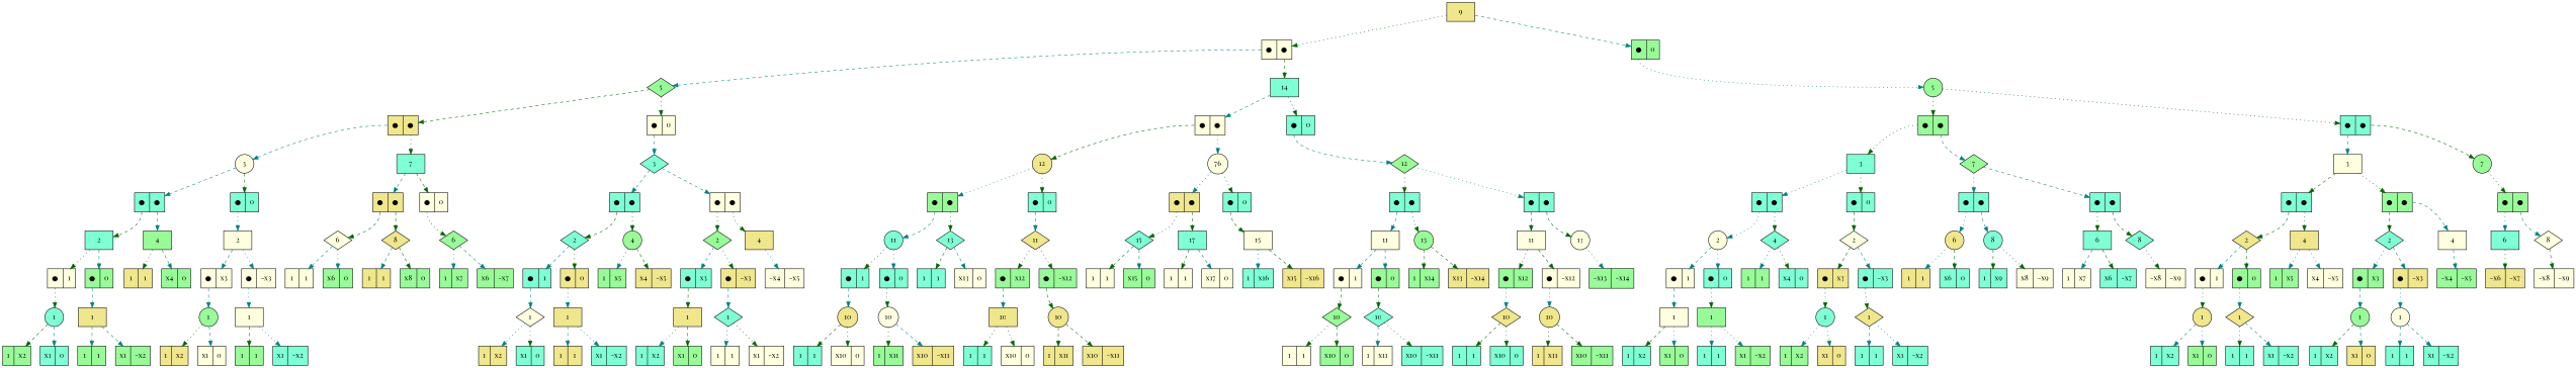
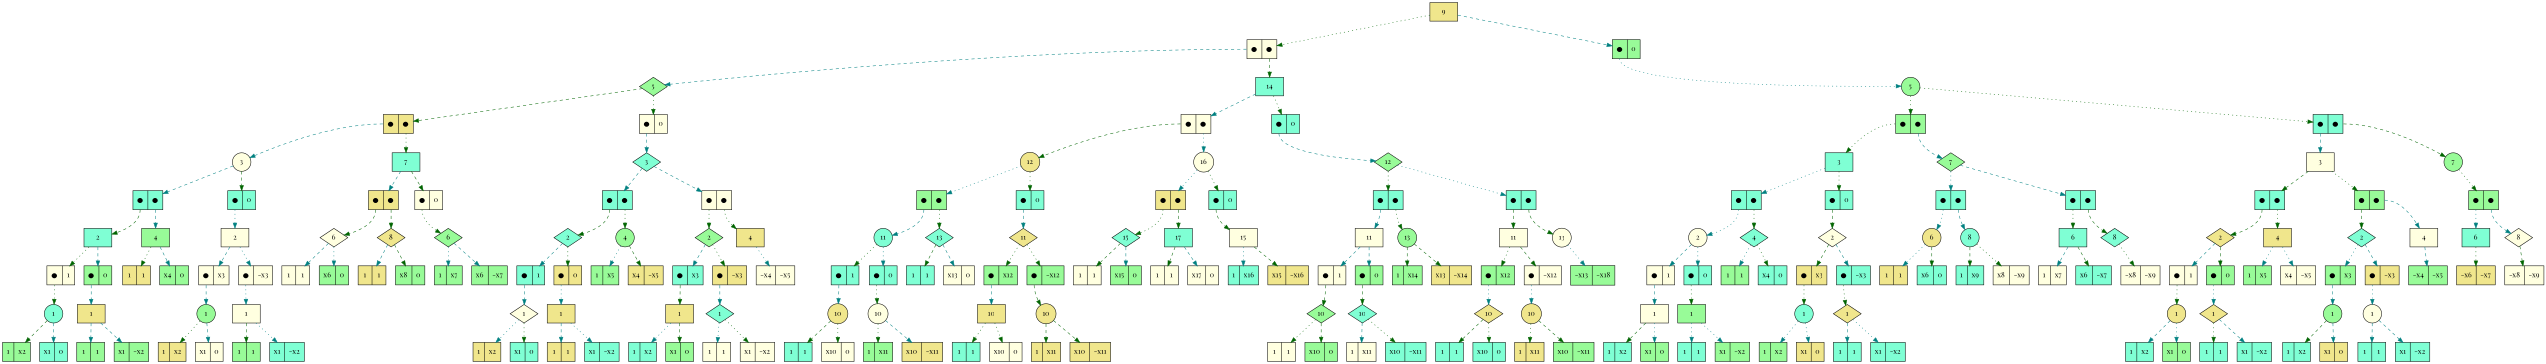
  digraph {
    fontname="Playfair Display"
    node [fillcolor=aquamarine fontname="Playfair Display" shape=record style=filled]
    edge [color=teal fontname="Playfair Display" style=dashed]
    n1 [fillcolor=khaki label=9 shape=box]
    n2 [fillcolor=lightyellow label="<f0> ●|<f1> ●"]
    n3 [fillcolor=palegreen label="<f0> ●|<f1> 0"]
    n4 [fillcolor=palegreen label=5 shape=diamond]
    n5 [label=14 shape=box]
    n6 [fillcolor=palegreen label=5 shape=circle]
    n7 [fillcolor=khaki label="<f0> ●|<f1> ●"]
    n8 [fillcolor=lightyellow label="<f0> ●|<f1> 0"]
    n9 [fillcolor=lightyellow label="<f0> ●|<f1> ●"]
    n10 [label="<f0> ●|<f1> 0"]
    n11 [fillcolor=lightyellow label=3 shape=circle]
    n12 [label=7 shape=box]
    n13 [label=3 shape=diamond]
    n14 [label="<f0> ●|<f1> ●"]
    n15 [label="<f0> ●|<f1> 0"]
    n16 [fillcolor=khaki label="<f0> ●|<f1> ●"]
    n17 [fillcolor=lightyellow label="<f0> ●|<f1> 0"]
    n18 [label=2 shape=box]
    n19 [fillcolor=palegreen label=4 shape=box]
    n20 [fillcolor=lightyellow label=2 shape=box]
    n21 [fillcolor=lightyellow label="<f0> ●|<f1> 1"]
    n22 [fillcolor=palegreen label="<f0> ●|<f1> 0"]
    n23 [fillcolor=khaki label="<f0> 1|<f1> 1"]
    n24 [fillcolor=palegreen label="<f0> x4|<f1> 0"]
    n25 [label=1 shape=circle]
    n26 [fillcolor=khaki label=1 shape=box]
    n27 [fillcolor=palegreen label="<f0> 1|<f1> x2"]
    n28 [label="<f0> x1|<f1> 0"]
    n29 [fillcolor=palegreen label="<f0> 1|<f1> 1"]
    n30 [fillcolor=palegreen label="<f0> x1|<f1> -x2"]
    n31 [fillcolor=lightyellow label="<f0> ●|<f1> x3"]
    n32 [fillcolor=lightyellow label="<f0> ●|<f1> -x3"]
    n33 [fillcolor=palegreen label=1 shape=circle]
    n34 [fillcolor=lightyellow label=1 shape=box]
    n35 [fillcolor=khaki label="<f0> 1|<f1> x2"]
    n36 [fillcolor=lightyellow label="<f0> x1|<f1> 0"]
    n37 [fillcolor=palegreen label="<f0> 1|<f1> 1"]
    n38 [label="<f0> x1|<f1> -x2"]
    n39 [fillcolor=lightyellow label=6 shape=diamond]
    n40 [fillcolor=khaki label=8 shape=diamond]
    n41 [fillcolor=palegreen label=6 shape=diamond]
    n42 [fillcolor=lightyellow label="<f0> 1|<f1> 1"]
    n43 [fillcolor=palegreen label="<f0> x6|<f1> 0"]
    n44 [fillcolor=khaki label="<f0> 1|<f1> 1"]
    n45 [fillcolor=palegreen label="<f0> x8|<f1> 0"]
    n46 [fillcolor=palegreen label="<f0> 1|<f1> x7"]
    n47 [fillcolor=palegreen label="<f0> x6|<f1> -x7"]
    n48 [label="<f0> ●|<f1> ●"]
    n49 [fillcolor=lightyellow label="<f0> ●|<f1> ●"]
    n50 [label=2 shape=diamond]
    n51 [fillcolor=palegreen label=4 shape=circle]
    n52 [fillcolor=palegreen label=2 shape=diamond]
    n53 [fillcolor=khaki label=4 shape=box]
    n54 [label="<f0> ●|<f1> 1"]
    n55 [fillcolor=khaki label="<f0> ●|<f1> 0"]
    n56 [fillcolor=palegreen label="<f0> 1|<f1> x5"]
    n57 [fillcolor=khaki label="<f0> x4|<f1> -x5"]
    n58 [fillcolor=lightyellow label=1 shape=diamond]
    n59 [fillcolor=khaki label=1 shape=box]
    n60 [fillcolor=khaki label="<f0> 1|<f1> x2"]
    n61 [label="<f0> x1|<f1> 0"]
    n62 [fillcolor=khaki label="<f0> 1|<f1> 1"]
    n63 [label="<f0> x1|<f1> -x2"]
    n64 [label="<f0> ●|<f1> x3"]
    n65 [fillcolor=khaki label="<f0> ●|<f1> -x3"]
    n66 [fillcolor=lightyellow label="<f0> -x4|<f1> -x5"]
    n67 [fillcolor=khaki label=1 shape=box]
    n68 [label=1 shape=diamond]
    n69 [label="<f0> 1|<f1> x2"]
    n70 [fillcolor=palegreen label="<f0> x1|<f1> 0"]
    n71 [fillcolor=lightyellow label="<f0> 1|<f1> 1"]
    n72 [fillcolor=lightyellow label="<f0> x1|<f1> -x2"]
    n73 [fillcolor=khaki label=12 shape=circle]
-   n74 [fillcolor=lightyellow label=76 shape=circle]
+   n74 [fillcolor=lightyellow label=16 shape=circle]
    n75 [fillcolor=palegreen label=12 shape=diamond]
    n76 [fillcolor=palegreen label="<f0> ●|<f1> ●"]
    n77 [label="<f0> ●|<f1> 0"]
    n78 [fillcolor=khaki label="<f0> ●|<f1> ●"]
    n79 [label="<f0> ●|<f1> 0"]
    n80 [label=11 shape=circle]
    n81 [label=13 shape=diamond]
    n82 [fillcolor=khaki label=11 shape=diamond]
    n83 [label="<f0> ●|<f1> 1"]
    n84 [label="<f0> ●|<f1> 0"]
    n85 [label="<f0> 1|<f1> 1"]
    n86 [fillcolor=lightyellow label="<f0> x13|<f1> 0"]
    n87 [fillcolor=khaki label=10 shape=circle]
    n88 [fillcolor=lightyellow label=10 shape=circle]
    n89 [label="<f0> 1|<f1> 1"]
    n90 [fillcolor=lightyellow label="<f0> x10|<f1> 0"]
    n91 [fillcolor=palegreen label="<f0> 1|<f1> x11"]
    n92 [fillcolor=khaki label="<f0> x10|<f1> -x11"]
    n93 [fillcolor=palegreen label="<f0> ●|<f1> x12"]
    n94 [fillcolor=palegreen label="<f0> ●|<f1> -x12"]
    n95 [fillcolor=khaki label=10 shape=box]
    n96 [fillcolor=khaki label=10 shape=circle]
    n97 [label="<f0> 1|<f1> 1"]
    n98 [fillcolor=lightyellow label="<f0> x10|<f1> 0"]
    n99 [fillcolor=khaki label="<f0> 1|<f1> x11"]
    n100 [fillcolor=khaki label="<f0> x10|<f1> -x11"]
    n101 [label=15 shape=diamond]
    n102 [label=17 shape=box]
    n103 [fillcolor=lightyellow label=15 shape=box]
    n104 [fillcolor=lightyellow label="<f0> 1|<f1> 1"]
    n105 [fillcolor=palegreen label="<f0> x15|<f1> 0"]
    n106 [fillcolor=lightyellow label="<f0> 1|<f1> 1"]
    n107 [fillcolor=lightyellow label="<f0> x17|<f1> 0"]
    n108 [label="<f0> 1|<f1> x16"]
    n109 [fillcolor=khaki label="<f0> x15|<f1> -x16"]
    n110 [label="<f0> ●|<f1> ●"]
    n111 [label="<f0> ●|<f1> ●"]
    n112 [fillcolor=lightyellow label=11 shape=box]
    n113 [fillcolor=palegreen label=13 shape=circle]
    n114 [fillcolor=lightyellow label=11 shape=box]
    n115 [fillcolor=lightyellow label=13 shape=circle]
    n116 [fillcolor=lightyellow label="<f0> ●|<f1> 1"]
    n117 [fillcolor=palegreen label="<f0> ●|<f1> 0"]
    n118 [fillcolor=palegreen label="<f0> 1|<f1> x14"]
    n119 [fillcolor=khaki label="<f0> x13|<f1> -x14"]
    n120 [fillcolor=palegreen label=10 shape=diamond]
    n121 [label=10 shape=diamond]
    n122 [fillcolor=lightyellow label="<f0> 1|<f1> 1"]
    n123 [fillcolor=palegreen label="<f0> x10|<f1> 0"]
    n124 [fillcolor=lightyellow label="<f0> 1|<f1> x11"]
    n125 [label="<f0> x10|<f1> -x11"]
    n126 [fillcolor=palegreen label="<f0> ●|<f1> x12"]
    n127 [fillcolor=lightyellow label="<f0> ●|<f1> -x12"]
-   n128 [fillcolor=palegreen label="<f0> -x13|<f1> -x14"]
+   n128 [fillcolor=palegreen label="<f0> -x13|<f1> -x18"]
    n129 [fillcolor=khaki label=10 shape=diamond]
    n130 [fillcolor=khaki label=10 shape=circle]
    n131 [label="<f0> 1|<f1> 1"]
    n132 [label="<f0> x10|<f1> 0"]
    n133 [fillcolor=khaki label="<f0> 1|<f1> x11"]
    n134 [fillcolor=palegreen label="<f0> x10|<f1> -x11"]
    n135 [fillcolor=palegreen label="<f0> ●|<f1> ●"]
    n136 [label="<f0> ●|<f1> ●"]
    n137 [label=3 shape=box]
    n138 [fillcolor=palegreen label=7 shape=diamond]
    n139 [fillcolor=lightyellow label=3 shape=box]
    n140 [fillcolor=palegreen label=7 shape=circle]
    n141 [label="<f0> ●|<f1> ●"]
    n142 [label="<f0> ●|<f1> 0"]
    n143 [label="<f0> ●|<f1> ●"]
    n144 [label="<f0> ●|<f1> ●"]
    n145 [fillcolor=lightyellow label=2 shape=circle]
    n146 [label=4 shape=diamond]
    n147 [fillcolor=lightyellow label=2 shape=diamond]
    n148 [fillcolor=lightyellow label="<f0> ●|<f1> 1"]
    n149 [label="<f0> ●|<f1> 0"]
    n150 [fillcolor=palegreen label="<f0> 1|<f1> 1"]
    n151 [label="<f0> x4|<f1> 0"]
    n152 [fillcolor=lightyellow label=1 shape=box]
    n153 [fillcolor=palegreen label=1 shape=box]
    n154 [label="<f0> 1|<f1> x2"]
    n155 [fillcolor=palegreen label="<f0> x1|<f1> 0"]
    n156 [label="<f0> 1|<f1> 1"]
    n157 [fillcolor=palegreen label="<f0> x1|<f1> -x2"]
    n158 [fillcolor=khaki label="<f0> ●|<f1> x3"]
    n159 [label="<f0> ●|<f1> -x3"]
    n160 [label=1 shape=circle]
    n161 [fillcolor=khaki label=1 shape=diamond]
    n162 [fillcolor=palegreen label="<f0> 1|<f1> x2"]
    n163 [fillcolor=khaki label="<f0> x1|<f1> 0"]
    n164 [label="<f0> 1|<f1> 1"]
    n165 [label="<f0> x1|<f1> -x2"]
    n166 [fillcolor=khaki label=6 shape=circle]
    n167 [label=8 shape=circle]
    n168 [label=6 shape=box]
    n169 [label=8 shape=diamond]
    n170 [fillcolor=khaki label="<f0> 1|<f1> 1"]
    n171 [label="<f0> x6|<f1> 0"]
    n172 [label="<f0> 1|<f1> x9"]
    n173 [fillcolor=lightyellow label="<f0> x8|<f1> -x9"]
    n174 [fillcolor=lightyellow label="<f0> 1|<f1> x7"]
    n175 [label="<f0> x6|<f1> -x7"]
    n176 [fillcolor=lightyellow label="<f0> -x8|<f1> -x9"]
    n177 [label="<f0> ●|<f1> ●"]
    n178 [fillcolor=palegreen label="<f0> ●|<f1> ●"]
    n179 [fillcolor=palegreen label="<f0> ●|<f1> ●"]
    n180 [fillcolor=khaki label=2 shape=diamond]
    n181 [fillcolor=khaki label=4 shape=box]
    n182 [label=2 shape=diamond]
    n183 [fillcolor=lightyellow label=4 shape=box]
    n184 [fillcolor=lightyellow label="<f0> ●|<f1> 1"]
    n185 [fillcolor=palegreen label="<f0> ●|<f1> 0"]
    n186 [fillcolor=palegreen label="<f0> 1|<f1> x5"]
    n187 [fillcolor=lightyellow label="<f0> x4|<f1> -x5"]
    n188 [fillcolor=khaki label=1 shape=circle]
    n189 [fillcolor=khaki label=1 shape=diamond]
    n190 [label="<f0> 1|<f1> x2"]
    n191 [fillcolor=palegreen label="<f0> x1|<f1> 0"]
    n192 [label="<f0> 1|<f1> 1"]
    n193 [label="<f0> x1|<f1> -x2"]
    n194 [fillcolor=palegreen label="<f0> ●|<f1> x3"]
    n195 [fillcolor=khaki label="<f0> ●|<f1> -x3"]
    n196 [fillcolor=palegreen label="<f0> -x4|<f1> -x5"]
    n197 [fillcolor=palegreen label=1 shape=circle]
    n198 [fillcolor=lightyellow label=1 shape=circle]
    n199 [label="<f0> 1|<f1> x2"]
    n200 [fillcolor=khaki label="<f0> x1|<f1> 0"]
    n201 [label="<f0> 1|<f1> 1"]
    n202 [label="<f0> x1|<f1> -x2"]
    n203 [label=6 shape=box]
    n204 [fillcolor=lightyellow label=8 shape=diamond]
    n205 [fillcolor=khaki label="<f0> -x6|<f1> -x7"]
    n206 [fillcolor=lightyellow label="<f0> -x8|<f1> -x9"]
    n1 -> n2 [color=darkgreen style=dotted]
    n1 -> n3
    n2 -> n4 [tailport=f0]
    n2 -> n5 [color=darkgreen tailport=f1]
    n3 -> n6 [style=dotted tailport=f0]
    n4 -> n7 [color=darkgreen]
    n4 -> n8 [color=darkgreen style=dotted]
    n5 -> n9
    n5 -> n10 [color=darkgreen style=dotted]
    n6 -> n135 [color=darkgreen style=dotted]
    n6 -> n136 [color=darkgreen style=dotted]
    n7 -> n11 [tailport=f0]
    n7 -> n12 [color=darkgreen style=dotted tailport=f1]
    n8 -> n13 [tailport=f0]
    n9 -> n73 [color=darkgreen tailport=f0]
    n9 -> n74 [style=dotted tailport=f1]
    n10 -> n75 [tailport=f0]
    n11 -> n14
    n11 -> n15 [color=darkgreen]
    n12 -> n16
    n12 -> n17 [color=darkgreen]
    n13 -> n48
    n13 -> n49
    n14 -> n18 [color=darkgreen tailport=f0]
    n14 -> n19 [tailport=f1]
    n15 -> n20 [style=dotted tailport=f0]
    n16 -> n39 [color=darkgreen tailport=f0]
    n16 -> n40 [color=darkgreen tailport=f1]
    n17 -> n41 [color=darkgreen style=dotted tailport=f0]
    n18 -> n21 [color=darkgreen style=dotted]
    n18 -> n22
    n19 -> n23 [color=darkgreen style=dotted]
    n19 -> n24
    n20 -> n31
    n20 -> n32 [style=dotted]
    n21 -> n25 [color=darkgreen style=dotted tailport=f0]
    n22 -> n26 [tailport=f0]
    n25 -> n27 [color=darkgreen]
    n25 -> n28
    n26 -> n29
    n26 -> n30
    n31 -> n33 [tailport=f0]
    n32 -> n34 [style=dotted tailport=f0]
    n33 -> n35 [color=darkgreen style=dotted]
    n33 -> n36
    n34 -> n37 [color=darkgreen]
    n34 -> n38 [style=dotted]
    n39 -> n42
    n39 -> n43 [style=dotted]
    n40 -> n44
    n40 -> n45 [color=darkgreen]
    n41 -> n46 [style=dotted]
    n41 -> n47
    n48 -> n50 [color=darkgreen tailport=f0]
    n48 -> n51 [color=darkgreen style=dotted tailport=f1]
    n49 -> n52 [color=darkgreen style=dotted tailport=f0]
    n49 -> n53 [color=darkgreen style=dotted tailport=f1]
    n50 -> n54
    n50 -> n55 [color=darkgreen style=dotted]
    n51 -> n56 [style=dotted]
    n51 -> n57 [color=darkgreen]
    n52 -> n64
    n52 -> n65 [color=darkgreen style=dotted]
    n53 -> n66 [style=dotted]
    n54 -> n58 [tailport=f0]
    n55 -> n59 [style=dotted tailport=f0]
    n58 -> n60 [style=dotted]
    n58 -> n61 [color=darkgreen style=dotted]
    n59 -> n62
    n59 -> n63 [style=dotted]
    n64 -> n67 [color=darkgreen tailport=f0]
    n65 -> n68 [tailport=f0]
    n67 -> n69 [style=dotted]
    n67 -> n70 [color=darkgreen]
    n68 -> n71 [style=dotted]
    n68 -> n72 [color=darkgreen style=dotted]
    n73 -> n76 [style=dotted]
    n73 -> n77 [color=darkgreen style=dotted]
    n74 -> n78 [style=dotted]
    n74 -> n79 [color=darkgreen style=dotted]
    n75 -> n110 [color=darkgreen style=dotted]
    n75 -> n111 [style=dotted]
    n76 -> n80 [tailport=f0]
    n76 -> n81 [color=darkgreen style=dotted tailport=f1]
    n77 -> n82 [tailport=f0]
    n78 -> n101 [color=darkgreen style=dotted tailport=f0]
    n78 -> n102 [color=darkgreen tailport=f1]
    n79 -> n103 [color=darkgreen tailport=f0]
    n80 -> n83 [color=darkgreen style=dotted]
    n80 -> n84 [style=dotted]
    n81 -> n85 [color=darkgreen]
    n81 -> n86
    n82 -> n93 [color=darkgreen style=dotted]
    n82 -> n94 [color=darkgreen style=dotted]
    n83 -> n87 [tailport=f0]
    n84 -> n88 [color=darkgreen style=dotted tailport=f0]
    n87 -> n89 [color=darkgreen]
    n87 -> n90 [color=darkgreen style=dotted]
    n88 -> n91 [color=darkgreen style=dotted]
    n88 -> n92
    n93 -> n95 [tailport=f0]
    n94 -> n96 [color=darkgreen tailport=f0]
    n95 -> n97 [color=darkgreen style=dotted]
    n95 -> n98 [color=darkgreen style=dotted]
    n96 -> n99 [color=darkgreen]
    n96 -> n100 [color=darkgreen]
    n101 -> n104 [color=darkgreen]
    n101 -> n105
    n102 -> n106 [color=darkgreen]
    n102 -> n107
    n103 -> n108 [style=dotted]
    n103 -> n109 [color=darkgreen]
    n110 -> n112 [tailport=f0]
    n110 -> n113 [color=darkgreen style=dotted tailport=f1]
    n111 -> n114 [color=darkgreen tailport=f0]
    n111 -> n115 [color=darkgreen tailport=f1]
    n112 -> n116
    n112 -> n117
    n113 -> n118 [color=darkgreen]
    n113 -> n119 [color=darkgreen]
    n114 -> n126 [color=darkgreen style=dotted]
    n114 -> n127 [color=darkgreen]
    n115 -> n128 [style=dotted]
    n116 -> n120 [color=darkgreen tailport=f0]
    n117 -> n121 [color=darkgreen tailport=f0]
    n120 -> n122 [color=darkgreen style=dotted]
    n120 -> n123 [color=darkgreen]
    n121 -> n124
    n121 -> n125 [color=darkgreen style=dotted]
    n126 -> n129 [style=dotted tailport=f0]
    n127 -> n130 [style=dotted tailport=f0]
    n129 -> n131 [color=darkgreen]
    n129 -> n132 [color=darkgreen style=dotted]
    n130 -> n133 [color=darkgreen style=dotted]
    n130 -> n134 [color=darkgreen]
    n135 -> n137 [color=darkgreen style=dotted tailport=f0]
    n135 -> n138 [tailport=f1]
    n136 -> n139 [tailport=f0]
    n136 -> n140 [color=darkgreen tailport=f1]
    n137 -> n141 [style=dotted]
    n137 -> n142 [color=darkgreen style=dotted]
    n138 -> n143 [style=dotted]
    n138 -> n144
    n139 -> n177 [color=darkgreen]
    n139 -> n178 [color=darkgreen style=dotted]
    n140 -> n179 [color=darkgreen style=dotted]
    n141 -> n145 [style=dotted tailport=f0]
    n141 -> n146 [color=darkgreen style=dotted tailport=f1]
    n142 -> n147 [color=darkgreen tailport=f0]
    n143 -> n166 [style=dotted tailport=f0]
    n143 -> n167 [tailport=f1]
    n144 -> n168 [color=darkgreen style=dotted tailport=f0]
    n144 -> n169 [color=darkgreen tailport=f1]
    n145 -> n148
    n145 -> n149 [style=dotted]
    n146 -> n150 [style=dotted]
    n146 -> n151 [color=darkgreen style=dotted]
    n147 -> n158 [color=darkgreen]
    n147 -> n159
    n148 -> n152 [tailport=f0]
    n149 -> n153 [color=darkgreen style=dotted tailport=f0]
    n152 -> n154 [color=darkgreen]
    n152 -> n155 [style=dotted]
    n153 -> n156 [style=dotted]
    n153 -> n157 [style=dotted]
    n158 -> n160 [color=darkgreen style=dotted tailport=f0]
    n159 -> n161 [color=darkgreen style=dotted tailport=f0]
    n160 -> n162 [style=dotted]
    n160 -> n163 [style=dotted]
    n161 -> n164
    n161 -> n165 [style=dotted]
    n166 -> n170 [style=dotted]
    n166 -> n171 [color=darkgreen]
    n167 -> n172 [color=darkgreen]
    n167 -> n173 [color=darkgreen style=dotted]
    n168 -> n174
    n168 -> n175 [color=darkgreen]
    n169 -> n176 [color=darkgreen style=dotted]
    n177 -> n180 [color=darkgreen tailport=f0]
    n177 -> n181 [color=darkgreen style=dotted tailport=f1]
    n178 -> n182 [color=darkgreen tailport=f0]
    n178 -> n183 [tailport=f1]
    n179 -> n203 [style=dotted tailport=f0]
    n179 -> n204 [tailport=f1]
    n180 -> n184
    n180 -> n185 [color=darkgreen]
    n181 -> n186 [style=dotted]
    n181 -> n187 [style=dotted]
    n182 -> n194 [style=dotted]
    n182 -> n195
    n183 -> n196
    n184 -> n188 [color=darkgreen style=dotted tailport=f0]
    n185 -> n189 [style=dotted tailport=f0]
    n188 -> n190
    n188 -> n191 [style=dotted]
    n189 -> n192 [color=darkgreen style=dotted]
    n189 -> n193
    n194 -> n197 [tailport=f0]
    n195 -> n198 [style=dotted tailport=f0]
    n197 -> n199 [color=darkgreen]
    n197 -> n200
    n198 -> n201
    n198 -> n202
    n203 -> n205 [color=darkgreen style=dotted]
    n204 -> n206 [color=darkgreen]
  }
